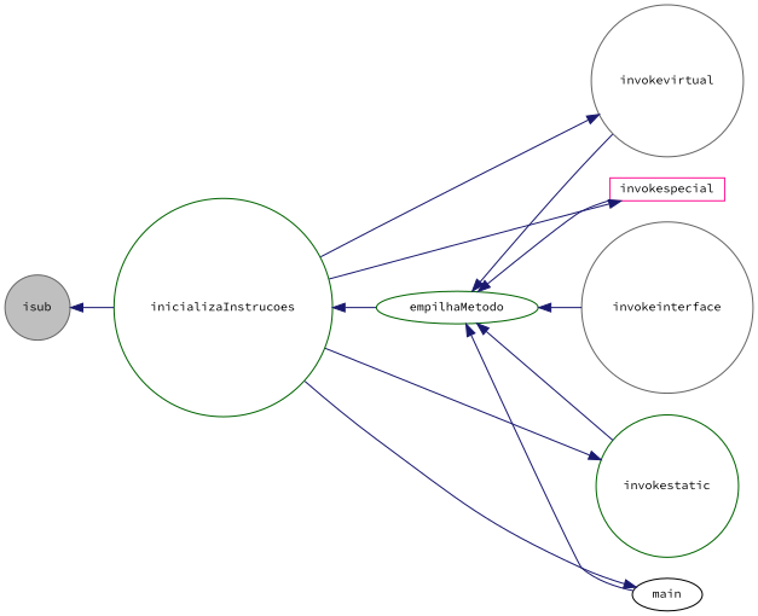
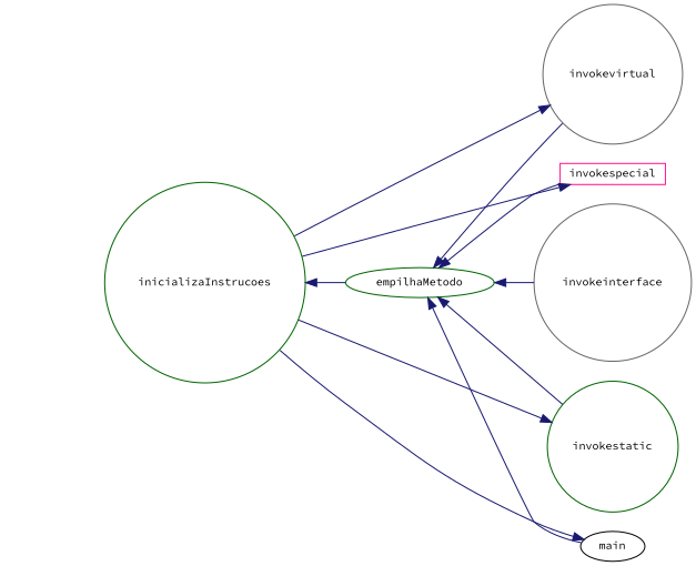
  digraph {
    fontname="Source Code Pro"
    rankdir=LR
    node [color=gray40 fillcolor=white fontname="Source Code Pro" fontsize=10 shape=circle style=filled]
    edge [color=midnightblue dir=back fontname="Source Code Pro" fontsize=10 labelfontname=Helvetica labelfontsize=10 style=solid]
-   n1 [fillcolor=grey75 fontcolor=black height=0.2 label=isub width=0.4]
    n2 [color=darkgreen height=0.2 label=inicializaInstrucoes width=0.4]
    n3 [color=darkgreen height=0.2 label=empilhaMetodo shape=ellipse width=0.4]
    n4 [height=0.2 label=invokevirtual width=0.4]
    n5 [color=deeppink height=0.2 label=invokespecial shape=box width=0.4]
    n6 [color=darkgreen height=0.2 label=invokestatic width=0.4]
    n7 [height=0.2 label=invokeinterface width=0.4]
    n8 [color=black height=0.2 label=main shape=ellipse width=0.4]
-   n1 -> n2
    n2 -> n3
    n3 -> n4
    n3 -> n5
    n3 -> n6
    n3 -> n7
    n3 -> n8
    n4 -> n2
    n5 -> n2
    n6 -> n2
    n8 -> n2
  }
